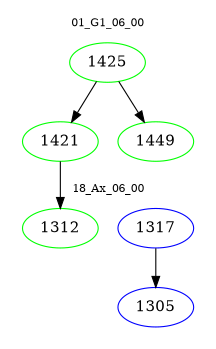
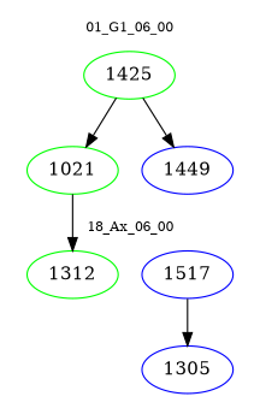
  digraph {
    node [color=blue]
    edge [color=black]
-   n1 [label=1317]
+   n1 [label=1517]
    n2 [label=1305]
    n3 [color=green label=1312]
    n4 [color=green label=1425]
-   n5 [color=green label=1421]
-   n6 [color=green label=1449]
+   n5 [color=green label=1021]
+   n6 [label=1449]
    subgraph cluster_1 {
      color=white
      fontsize=10
      label="18_Ax_06_00"
      n1
      n2
      n3
    }
    subgraph cluster_2 {
      color=white
      fontsize=10
      label="01_G1_06_00"
      n4
      n5
      n6
    }
    n1 -> n2
    n4 -> n5
    n4 -> n6
    n5 -> n3
  }
